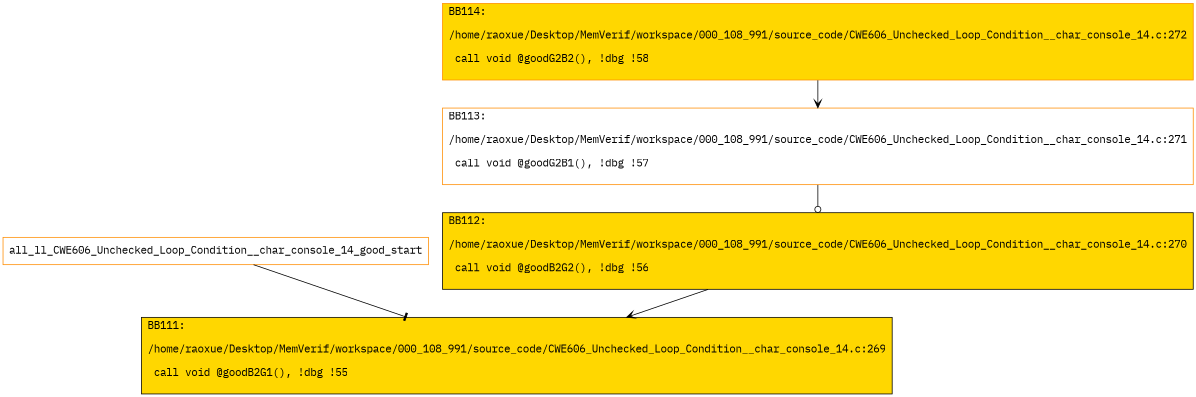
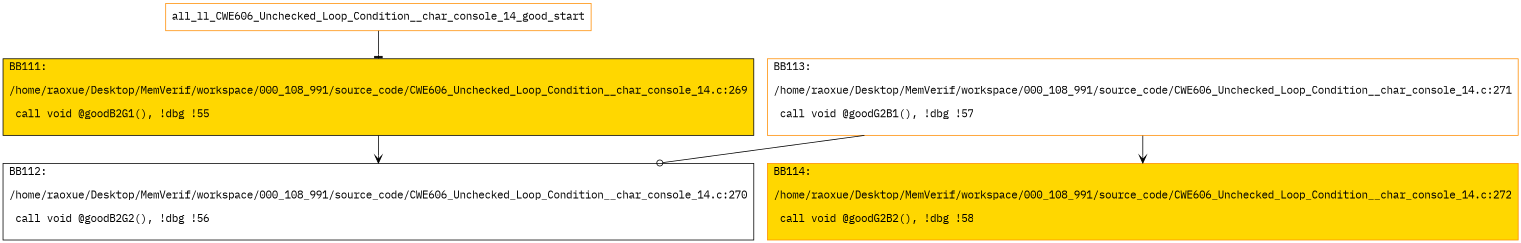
  digraph {
    fontname="IBM Plex Mono"
    node [color=darkorange fillcolor=gold fontname="IBM Plex Mono" shape=record style=filled]
    edge [arrowhead=vee fontname="IBM Plex Mono"]
    n1 [fillcolor=white label="{all_ll_CWE606_Unchecked_Loop_Condition__char_console_14_good_start}"]
    n2 [color=black label="{BB111:\l\l/home/raoxue/Desktop/MemVerif/workspace/000_108_991/source_code/CWE606_Unchecked_Loop_Condition__char_console_14.c:269\l\n  call void @goodB2G1(), !dbg !55\l\n}"]
-   n3 [color=black label="{BB112:\l\l/home/raoxue/Desktop/MemVerif/workspace/000_108_991/source_code/CWE606_Unchecked_Loop_Condition__char_console_14.c:270\l\n  call void @goodB2G2(), !dbg !56\l\n}"]
+   n3 [color=black fillcolor=white label="{BB112:\l\l/home/raoxue/Desktop/MemVerif/workspace/000_108_991/source_code/CWE606_Unchecked_Loop_Condition__char_console_14.c:270\l\n  call void @goodB2G2(), !dbg !56\l\n}"]
    n4 [fillcolor=white label="{BB113:\l\l/home/raoxue/Desktop/MemVerif/workspace/000_108_991/source_code/CWE606_Unchecked_Loop_Condition__char_console_14.c:271\l\n  call void @goodG2B1(), !dbg !57\l\n}"]
    n5 [label="{BB114:\l\l/home/raoxue/Desktop/MemVerif/workspace/000_108_991/source_code/CWE606_Unchecked_Loop_Condition__char_console_14.c:272\l\n  call void @goodG2B2(), !dbg !58\l\n}"]
    n1 -> n2 [arrowhead=tee]
-   n3 -> n2
+   n2 -> n3
    n4 -> n3 [arrowhead=odot]
-   n5 -> n4
+   n4 -> n5
  }
